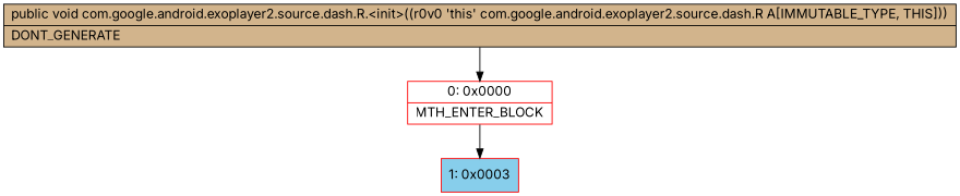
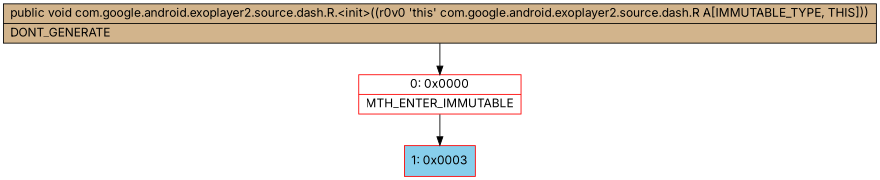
  digraph {
    fontname=Inter
    node [color=red shape=record style=filled fontname=Inter]
    edge [fontname=Inter]
-   n1 [label="{0\:\ 0x0000|MTH_ENTER_BLOCK\l}" fillcolor=white]
+   n1 [label="{0\:\ 0x0000|MTH_ENTER_IMMUTABLE\l}" fillcolor=white]
    n2 [label="{1\:\ 0x0003}" fillcolor=skyblue]
    n3 [label="{public void com.google.android.exoplayer2.source.dash.R.\<init\>((r0v0 'this' com.google.android.exoplayer2.source.dash.R A[IMMUTABLE_TYPE, THIS]))  | DONT_GENERATE\l}" fillcolor=tan color=""]
    subgraph cluster_1 {
      label="R(0)"
    }
    n1 -> n2
    n3 -> n1
  }
